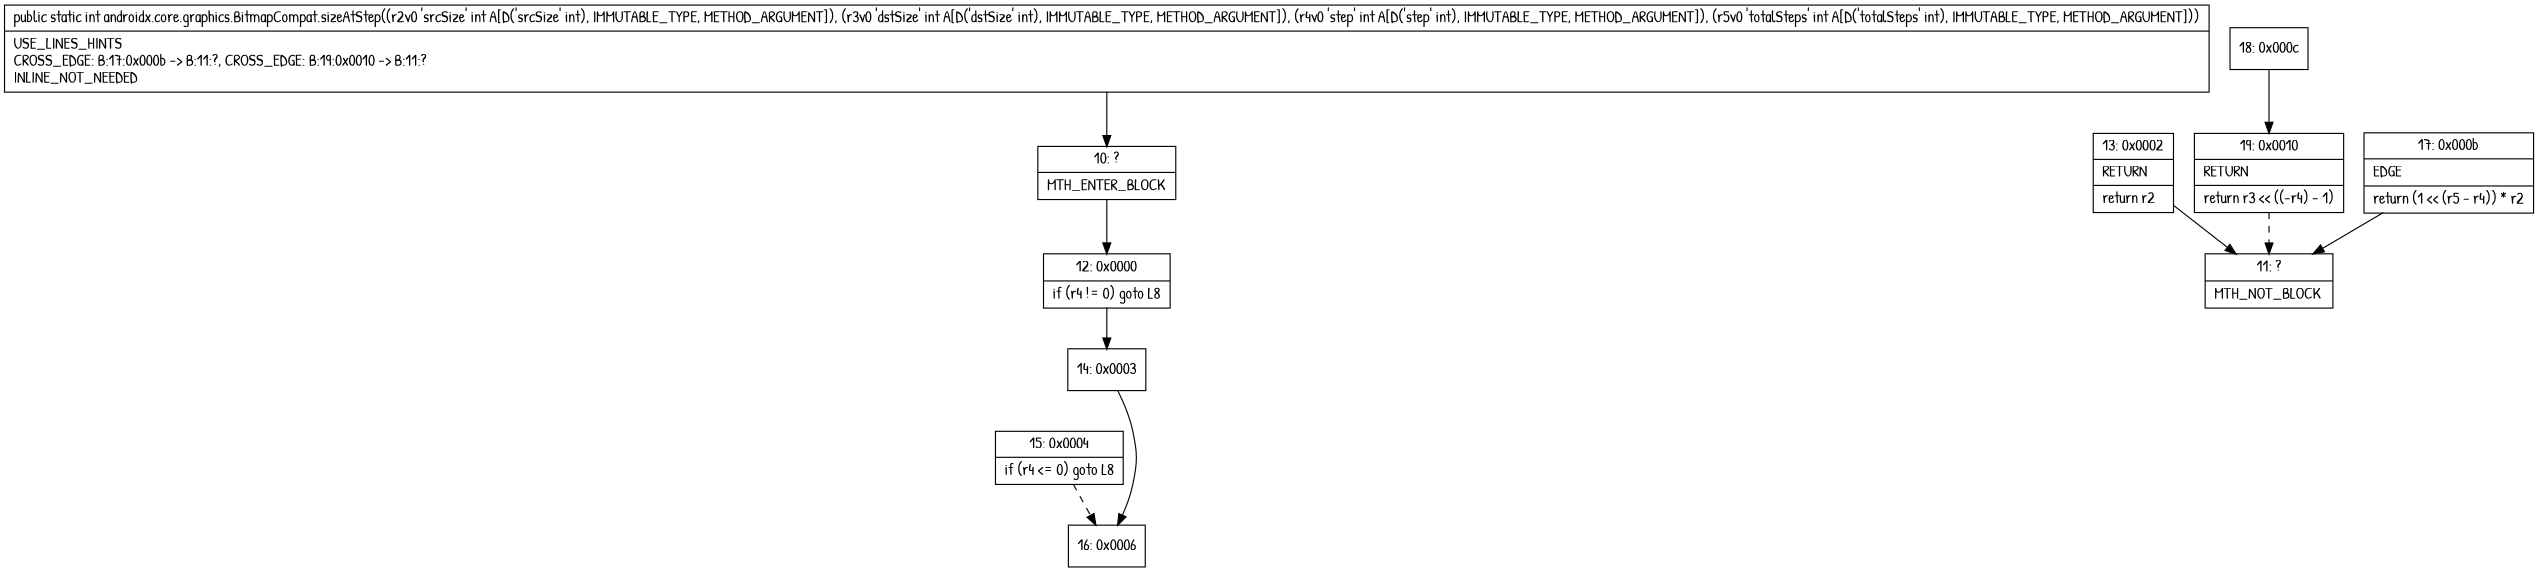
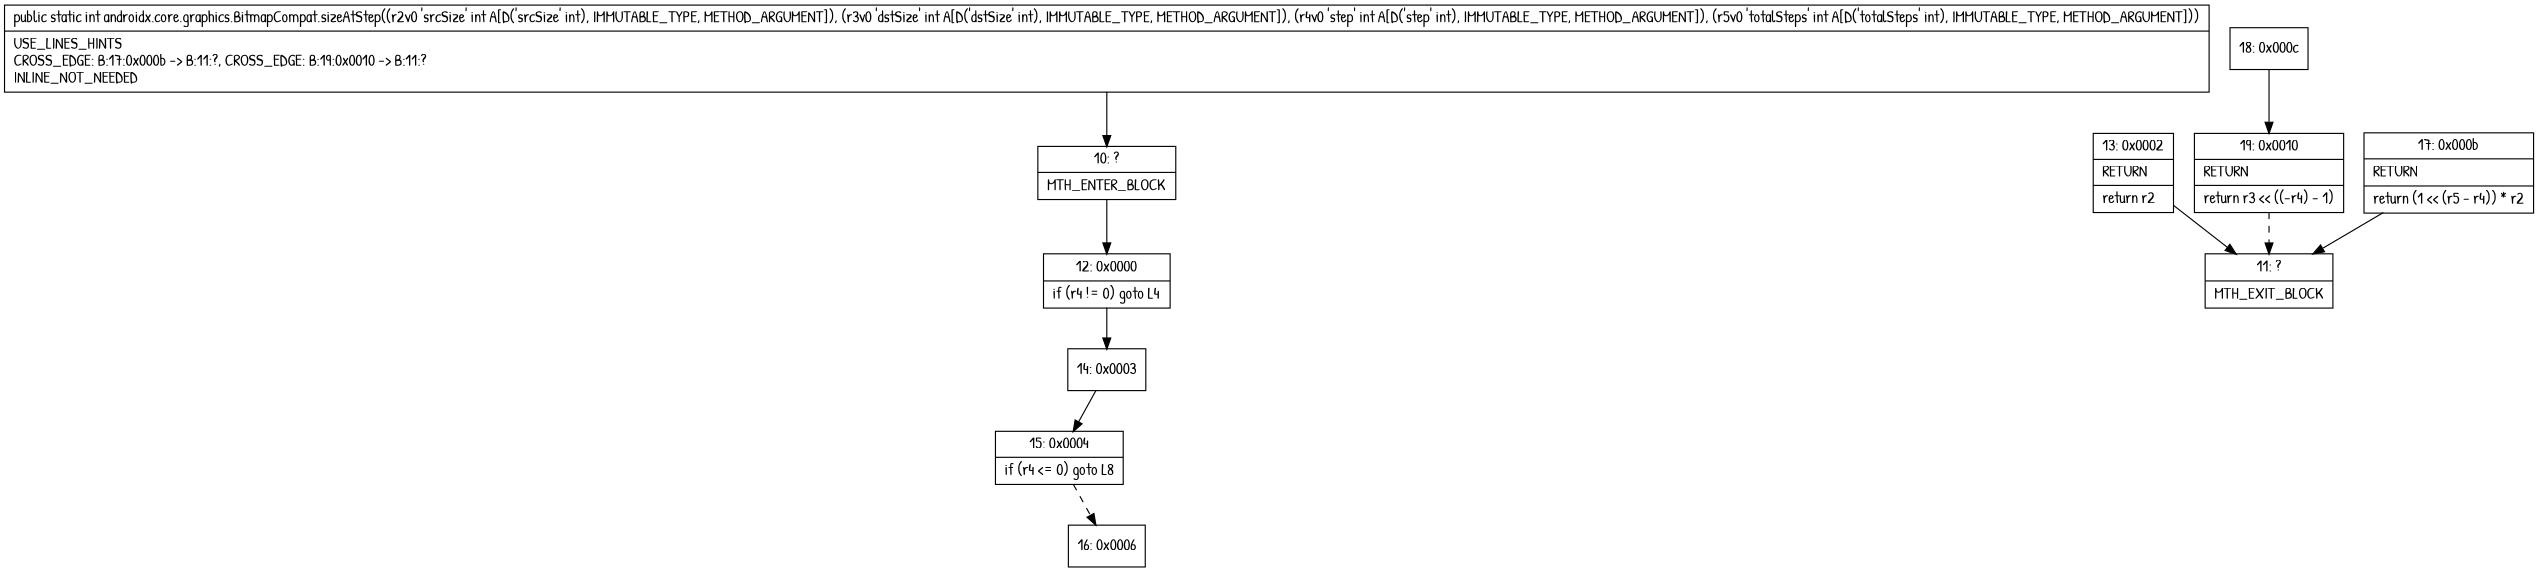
  digraph {
    fontname="Patrick Hand"
    node [fontname="Patrick Hand" shape=record]
    edge [fontname="Patrick Hand"]
    n1 [label="{10\:\ ?|MTH_ENTER_BLOCK\l}"]
-   n2 [label="{12\:\ 0x0000|if (r4 != 0) goto L8\l}"]
+   n2 [label="{12\:\ 0x0000|if (r4 != 0) goto L4\l}"]
    n3 [label="{14\:\ 0x0003}"]
    n4 [label="{13\:\ 0x0002|RETURN\l|return r2\l}"]
-   n5 [label="{11\:\ ?|MTH_NOT_BLOCK\l}"]
+   n5 [label="{11\:\ ?|MTH_EXIT_BLOCK\l}"]
    n6 [label="{15\:\ 0x0004|if (r4 \<= 0) goto L8\l}"]
    n7 [label="{16\:\ 0x0006}"]
    n8 [label="{18\:\ 0x000c}"]
    n9 [label="{19\:\ 0x0010|RETURN\l|return r3 \<\< ((\-r4) \- 1)\l}"]
-   n10 [label="{17\:\ 0x000b|EDGE\l|return (1 \<\< (r5 \- r4)) * r2\l}"]
+   n10 [label="{17\:\ 0x000b|RETURN\l|return (1 \<\< (r5 \- r4)) * r2\l}"]
    n11 [label="{public static int androidx.core.graphics.BitmapCompat.sizeAtStep((r2v0 'srcSize' int A[D('srcSize' int), IMMUTABLE_TYPE, METHOD_ARGUMENT]), (r3v0 'dstSize' int A[D('dstSize' int), IMMUTABLE_TYPE, METHOD_ARGUMENT]), (r4v0 'step' int A[D('step' int), IMMUTABLE_TYPE, METHOD_ARGUMENT]), (r5v0 'totalSteps' int A[D('totalSteps' int), IMMUTABLE_TYPE, METHOD_ARGUMENT]))  | USE_LINES_HINTS\lCROSS_EDGE: B:17:0x000b \-\> B:11:?, CROSS_EDGE: B:19:0x0010 \-\> B:11:?\lINLINE_NOT_NEEDED\l}"]
    n1 -> n2
    n2 -> n3
-   n3 -> n7
+   n3 -> n6
    n4 -> n5
    n6 -> n7 [style=dashed]
    n8 -> n9
    n9 -> n5 [style=dashed]
    n10 -> n5
    n11 -> n1
  }
